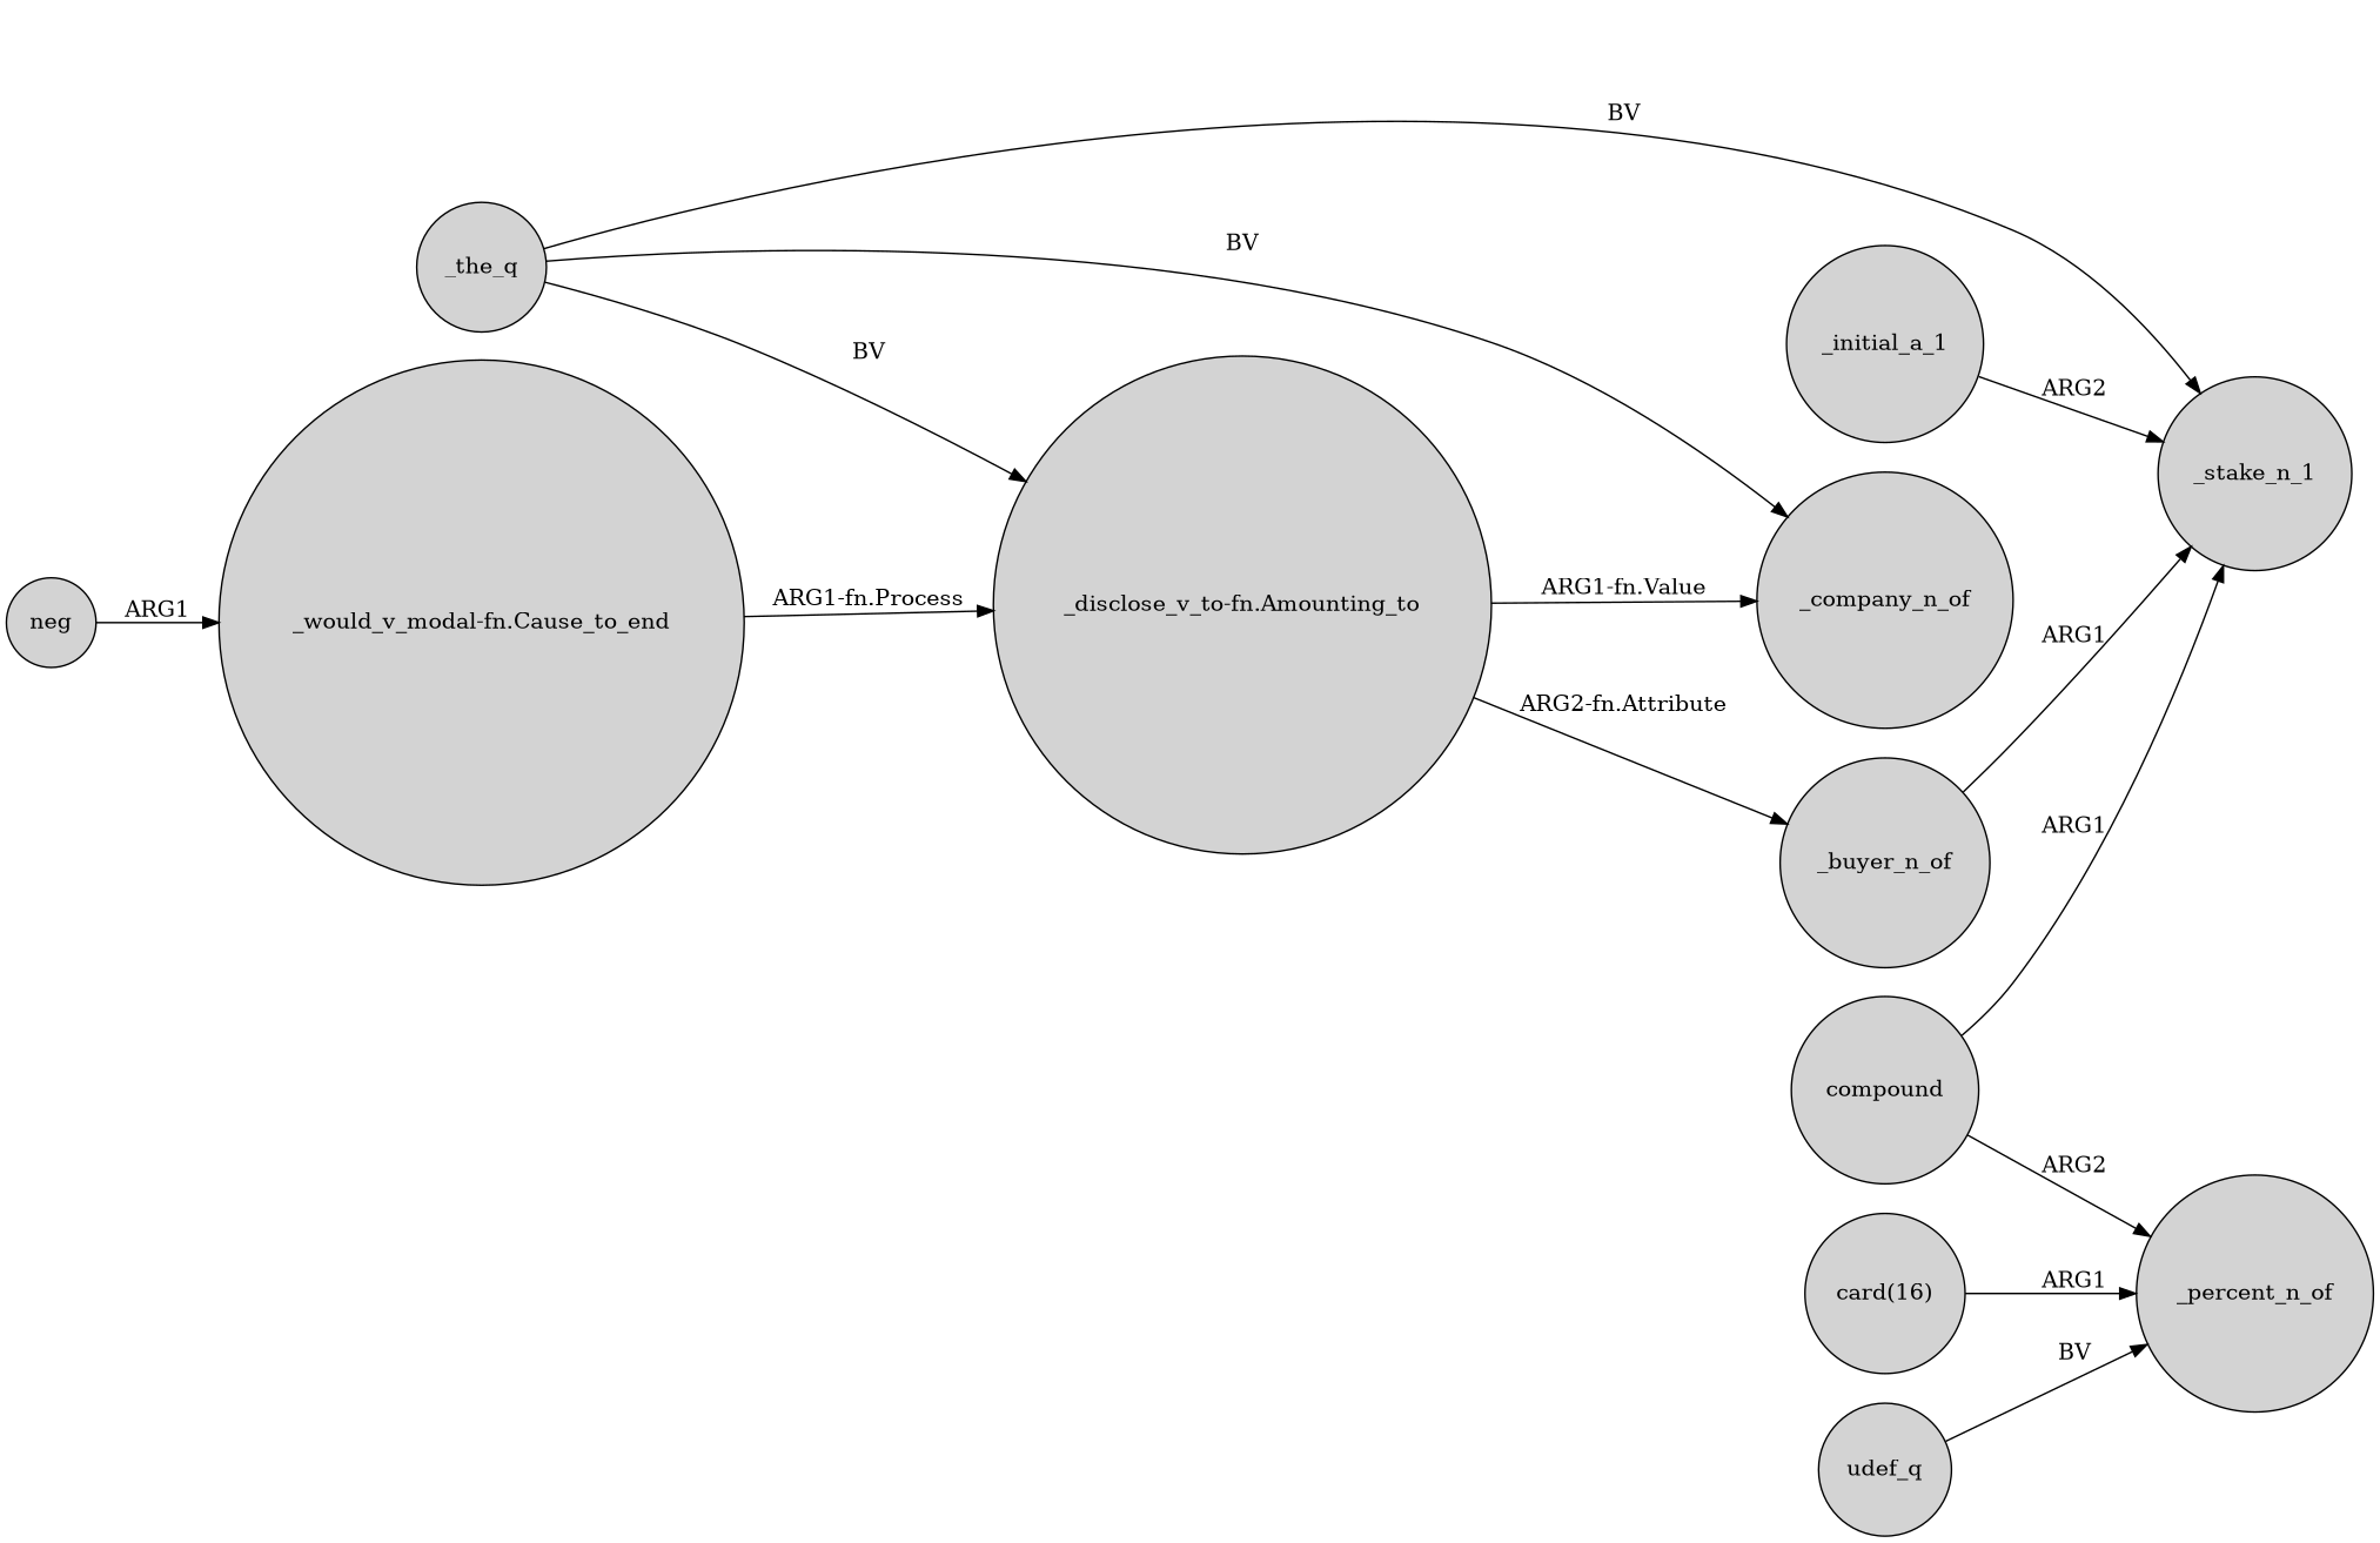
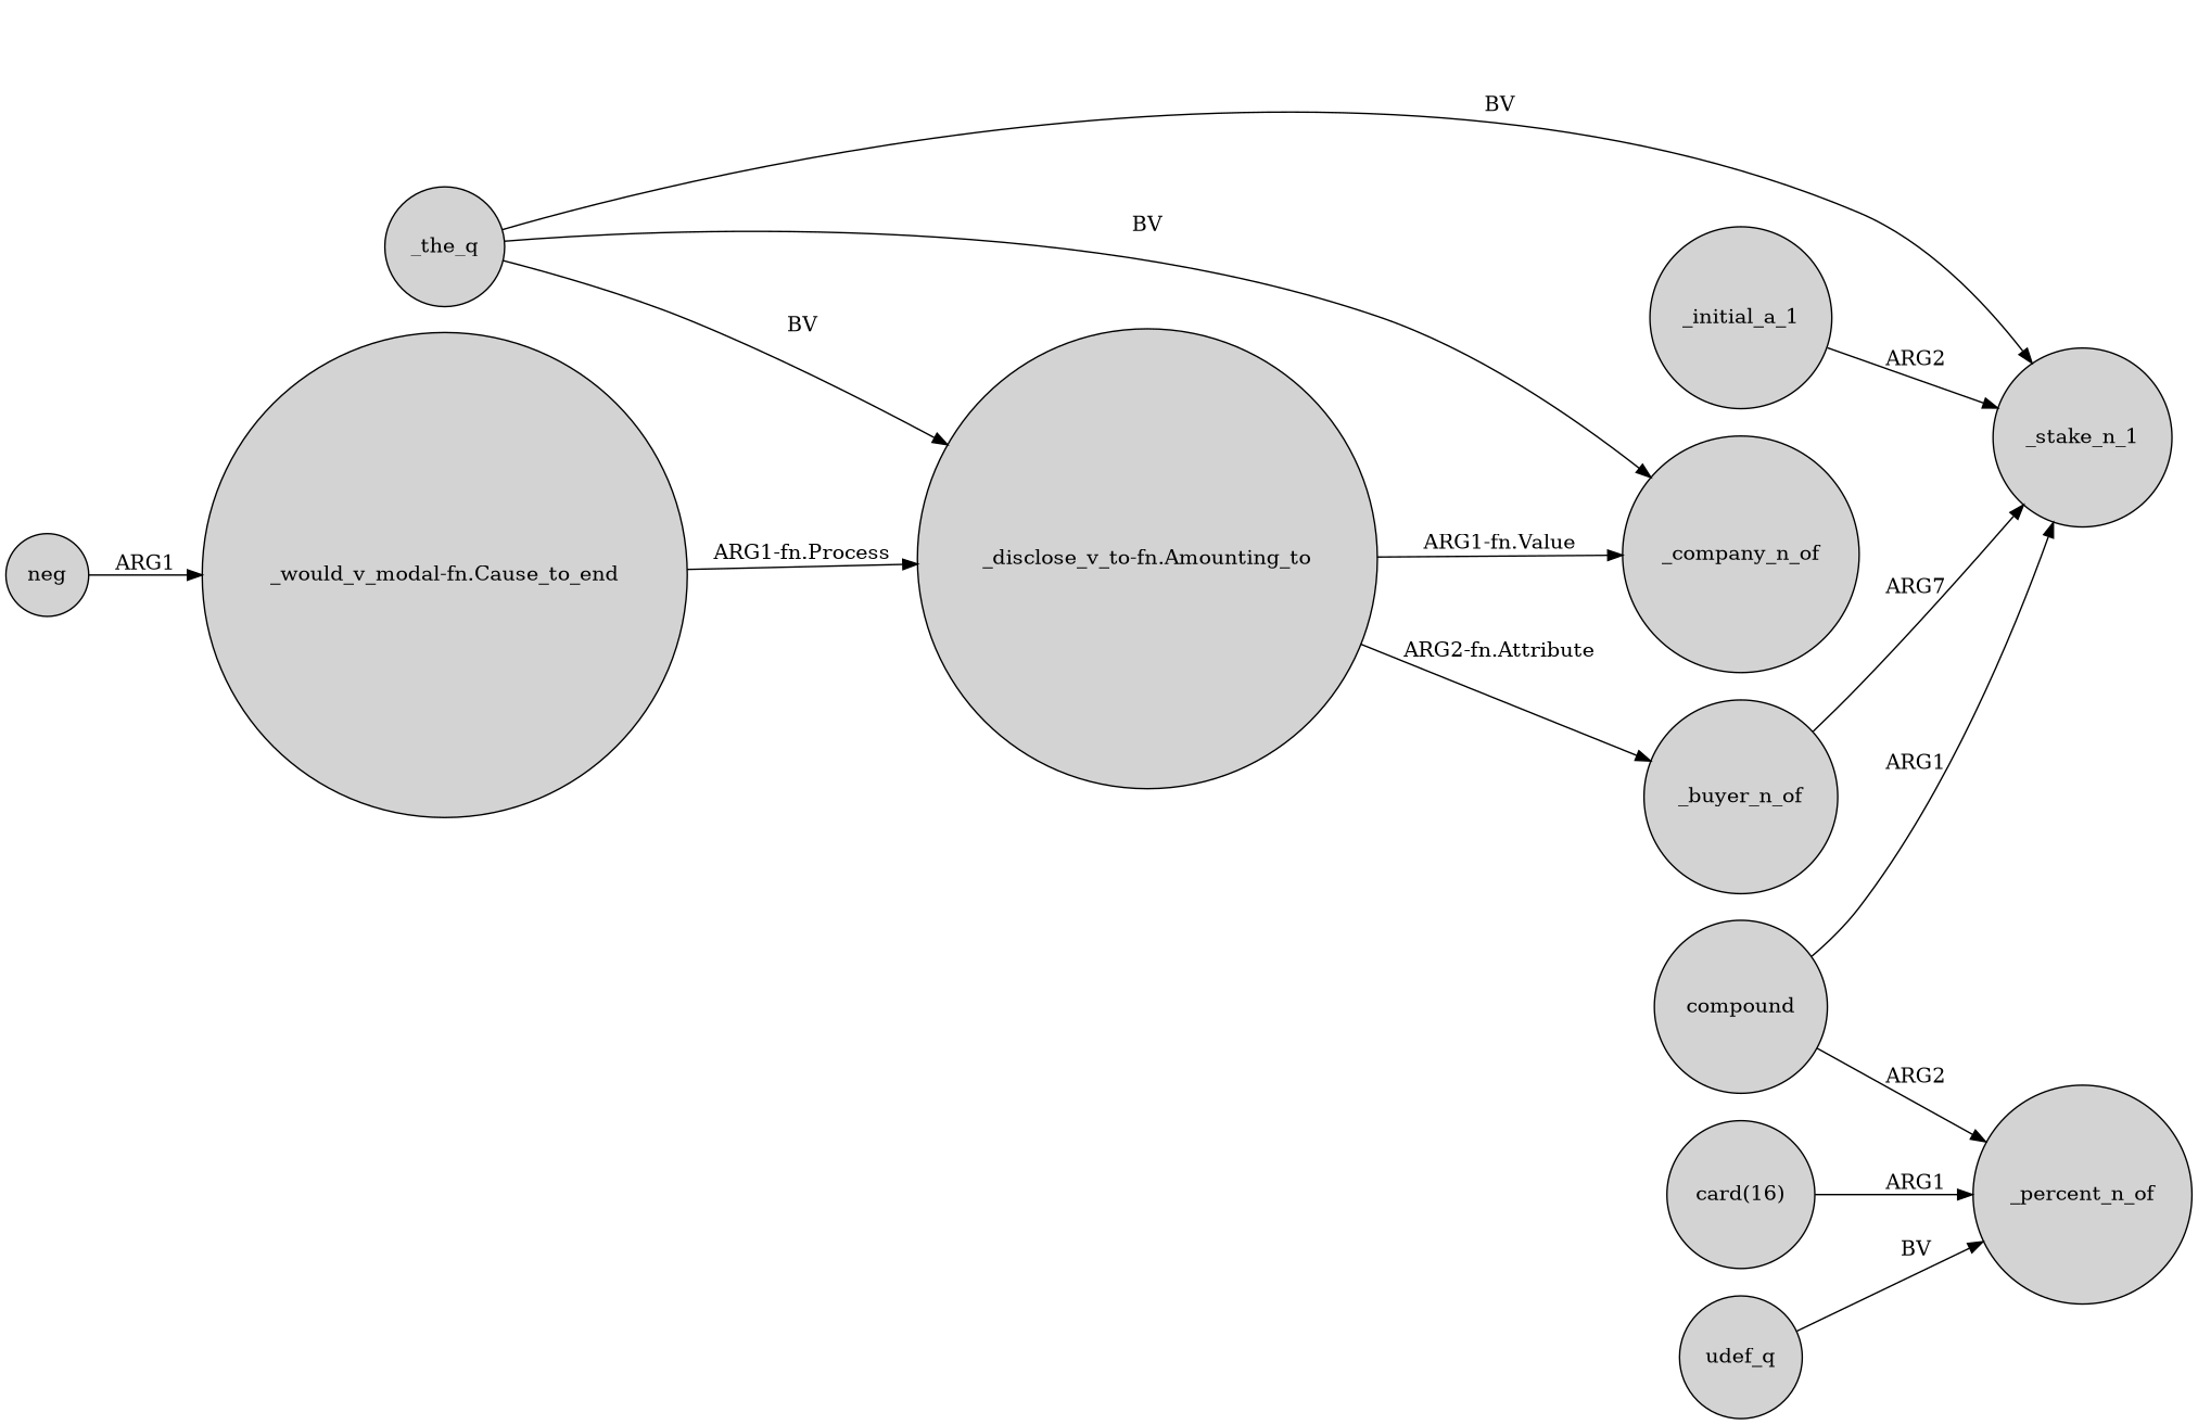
  digraph {
    rankdir=LR
    node [shape=circle style=filled]
    "_would_v_modal-fn.Cause_to_end"
    "_disclose_v_to-fn.Amounting_to"
    _buyer_n_of
    _company_n_of
    _stake_n_1
    udef_q
    _percent_n_of
    compound
    _initial_a_1
    neg
    _the_q
    "card(16)"
    "_would_v_modal-fn.Cause_to_end" -> "_disclose_v_to-fn.Amounting_to" [label="ARG1-fn.Process"]
    "_disclose_v_to-fn.Amounting_to" -> _buyer_n_of [label="ARG2-fn.Attribute"]
    "_disclose_v_to-fn.Amounting_to" -> _company_n_of [label="ARG1-fn.Value"]
-   _buyer_n_of -> _stake_n_1 [label=ARG1]
+   _buyer_n_of -> _stake_n_1 [label=ARG7]
    udef_q -> _percent_n_of [label=BV]
    compound -> _stake_n_1 [label=ARG1]
    compound -> _percent_n_of [label=ARG2]
    _initial_a_1 -> _stake_n_1 [label=ARG2]
    neg -> "_would_v_modal-fn.Cause_to_end" [label=ARG1]
    _the_q -> "_disclose_v_to-fn.Amounting_to" [label=BV]
    _the_q -> _company_n_of [label=BV]
    _the_q -> _stake_n_1 [label=BV]
    "card(16)" -> _percent_n_of [label=ARG1]
  }
